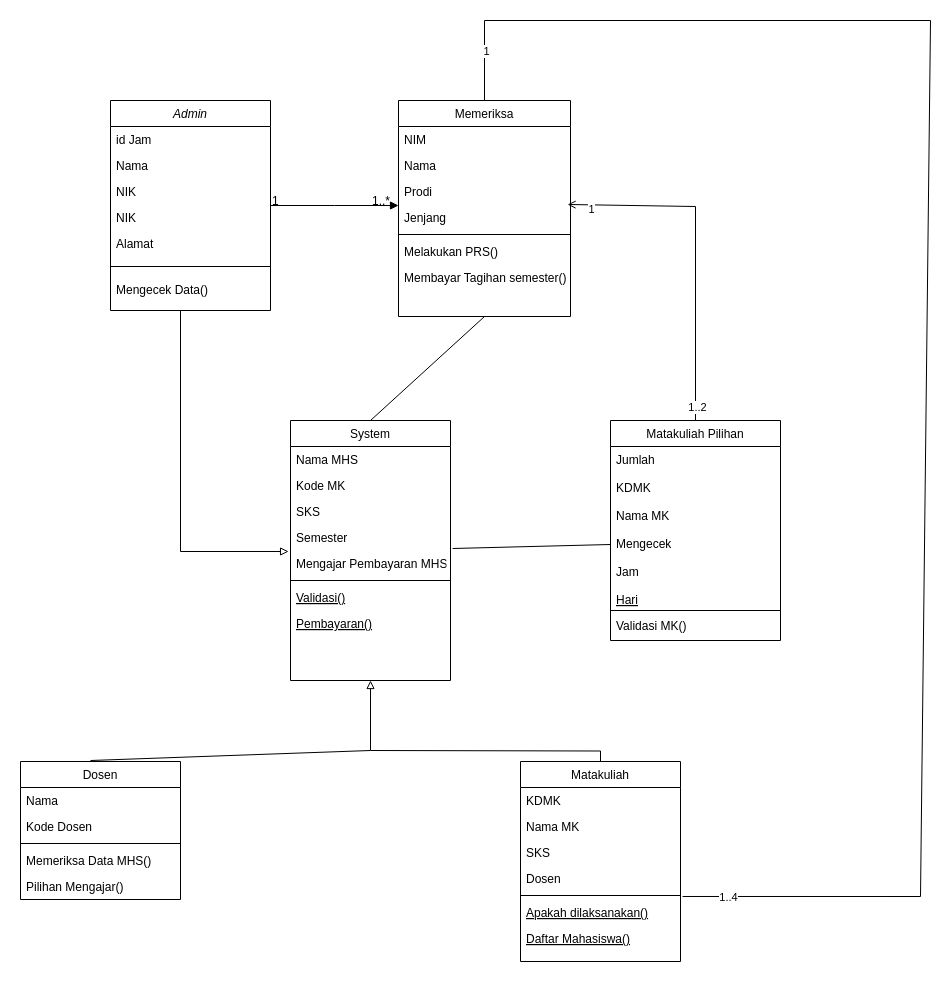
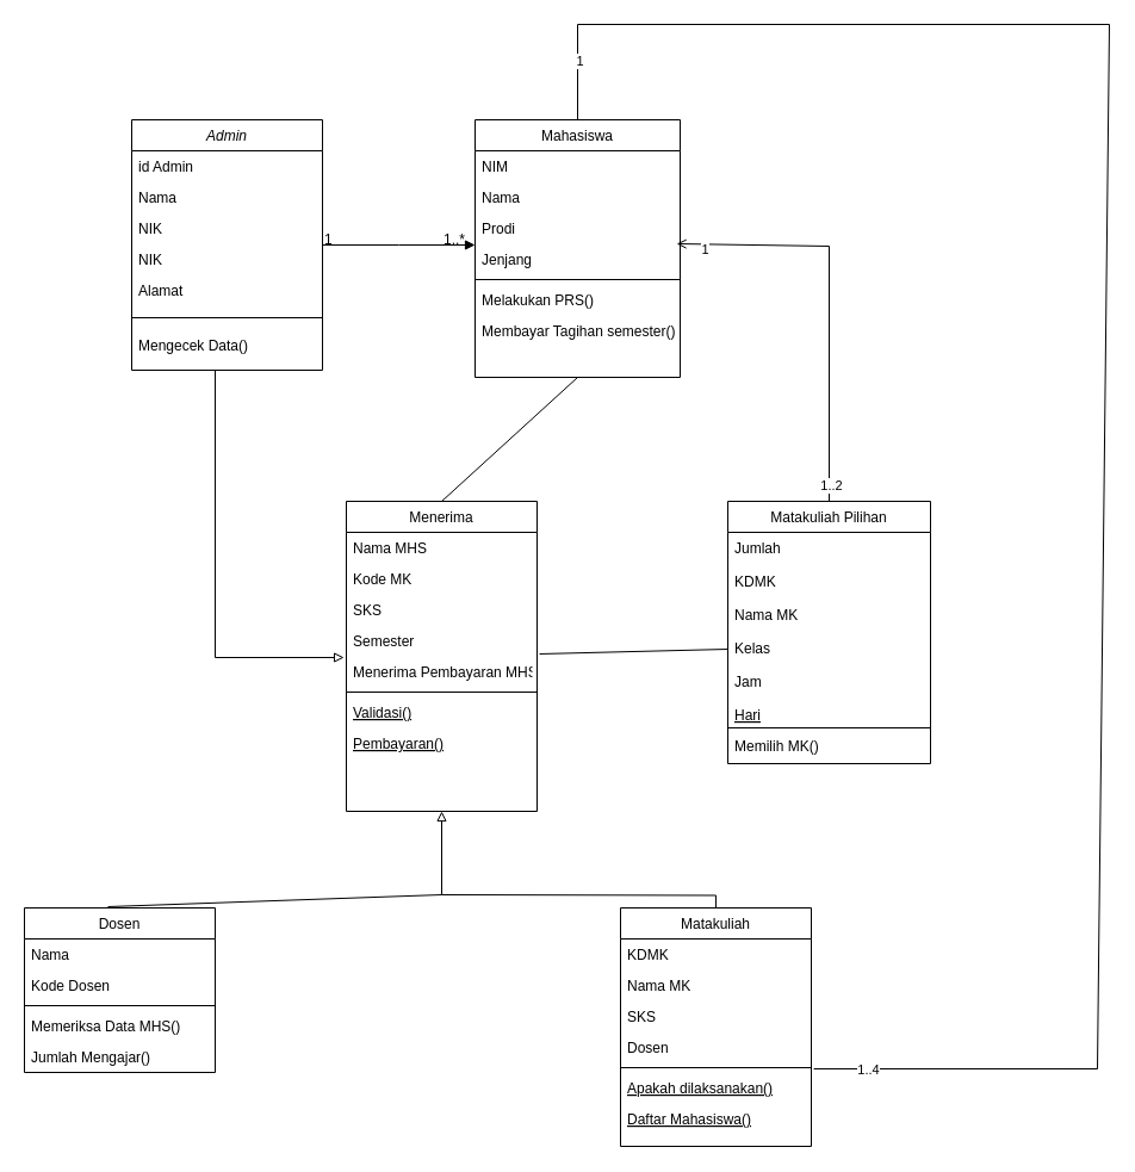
  <mxCell id="0" />
  <mxCell id="1" parent="0" />
  <mxCell id="2" value="Admin" style="swimlane;fontStyle=2;align=center;verticalAlign=top;childLayout=stackLayout;horizontal=1;startSize=26;horizontalStack=0;resizeParent=1;resizeLast=0;collapsible=1;marginBottom=0;rounded=0;shadow=0;strokeWidth=1;" parent="1" vertex="1"><mxGeometry x="110" y="100" width="160" height="210" as="geometry"><mxRectangle x="220" y="120" width="160" height="26" as="alternateBounds" /></mxGeometry></mxCell>
- <mxCell id="3" value="id Jam" style="text;align=left;verticalAlign=top;spacingLeft=4;spacingRight=4;overflow=hidden;rotatable=0;points=[[0,0.5],[1,0.5]];portConstraint=eastwest;" parent="2" vertex="1"><mxGeometry y="26" width="160" height="26" as="geometry" /></mxCell>
+ <mxCell id="3" value="id Admin" style="text;align=left;verticalAlign=top;spacingLeft=4;spacingRight=4;overflow=hidden;rotatable=0;points=[[0,0.5],[1,0.5]];portConstraint=eastwest;" parent="2" vertex="1"><mxGeometry y="26" width="160" height="26" as="geometry" /></mxCell>
  <mxCell id="4" value="Nama" style="text;align=left;verticalAlign=top;spacingLeft=4;spacingRight=4;overflow=hidden;rotatable=0;points=[[0,0.5],[1,0.5]];portConstraint=eastwest;rounded=0;shadow=0;html=0;" parent="2" vertex="1"><mxGeometry y="52" width="160" height="26" as="geometry" /></mxCell>
  <mxCell id="5" value="NIK" style="text;align=left;verticalAlign=top;spacingLeft=4;spacingRight=4;overflow=hidden;rotatable=0;points=[[0,0.5],[1,0.5]];portConstraint=eastwest;rounded=0;shadow=0;html=0;" parent="2" vertex="1"><mxGeometry y="78" width="160" height="26" as="geometry" /></mxCell>
  <mxCell id="6" value="NIK" style="text;align=left;verticalAlign=top;spacingLeft=4;spacingRight=4;overflow=hidden;rotatable=0;points=[[0,0.5],[1,0.5]];portConstraint=eastwest;rounded=0;shadow=0;html=0;" vertex="1" parent="2"><mxGeometry y="104" width="160" height="26" as="geometry" /></mxCell>
  <mxCell id="7" value="Alamat" style="text;align=left;verticalAlign=top;spacingLeft=4;spacingRight=4;overflow=hidden;rotatable=0;points=[[0,0.5],[1,0.5]];portConstraint=eastwest;rounded=0;shadow=0;html=0;" vertex="1" parent="2"><mxGeometry y="130" width="160" height="26" as="geometry" /></mxCell>
  <mxCell id="8" value="" style="line;html=1;strokeWidth=1;align=left;verticalAlign=middle;spacingTop=-1;spacingLeft=3;spacingRight=3;rotatable=0;labelPosition=right;points=[];portConstraint=eastwest;" parent="2" vertex="1"><mxGeometry y="156" width="160" height="20" as="geometry" /></mxCell>
  <mxCell id="9" value="Mengecek Data()" style="text;align=left;verticalAlign=top;spacingLeft=4;spacingRight=4;overflow=hidden;rotatable=0;points=[[0,0.5],[1,0.5]];portConstraint=eastwest;" vertex="1" parent="2"><mxGeometry y="176" width="160" height="26" as="geometry" /></mxCell>
  <mxCell id="10" value="Dosen" style="swimlane;fontStyle=0;align=center;verticalAlign=top;childLayout=stackLayout;horizontal=1;startSize=26;horizontalStack=0;resizeParent=1;resizeLast=0;collapsible=1;marginBottom=0;rounded=0;shadow=0;strokeWidth=1;" parent="1" vertex="1"><mxGeometry x="20" y="761" width="160" height="138" as="geometry"><mxRectangle x="130" y="380" width="160" height="26" as="alternateBounds" /></mxGeometry></mxCell>
  <mxCell id="11" value="Nama" style="text;align=left;verticalAlign=top;spacingLeft=4;spacingRight=4;overflow=hidden;rotatable=0;points=[[0,0.5],[1,0.5]];portConstraint=eastwest;" parent="10" vertex="1"><mxGeometry y="26" width="160" height="26" as="geometry" /></mxCell>
  <mxCell id="12" value="Kode Dosen" style="text;align=left;verticalAlign=top;spacingLeft=4;spacingRight=4;overflow=hidden;rotatable=0;points=[[0,0.5],[1,0.5]];portConstraint=eastwest;rounded=0;shadow=0;html=0;" parent="10" vertex="1"><mxGeometry y="52" width="160" height="26" as="geometry" /></mxCell>
  <mxCell id="13" value="" style="line;html=1;strokeWidth=1;align=left;verticalAlign=middle;spacingTop=-1;spacingLeft=3;spacingRight=3;rotatable=0;labelPosition=right;points=[];portConstraint=eastwest;" parent="10" vertex="1"><mxGeometry y="78" width="160" height="8" as="geometry" /></mxCell>
  <mxCell id="14" value="Memeriksa Data MHS()" style="text;align=left;verticalAlign=top;spacingLeft=4;spacingRight=4;overflow=hidden;rotatable=0;points=[[0,0.5],[1,0.5]];portConstraint=eastwest;" parent="10" vertex="1"><mxGeometry y="86" width="160" height="26" as="geometry" /></mxCell>
- <mxCell id="15" value="Pilihan Mengajar()" style="text;align=left;verticalAlign=top;spacingLeft=4;spacingRight=4;overflow=hidden;rotatable=0;points=[[0,0.5],[1,0.5]];portConstraint=eastwest;" vertex="1" parent="10"><mxGeometry y="112" width="160" height="26" as="geometry" /></mxCell>
+ <mxCell id="15" value="Jumlah Mengajar()" style="text;align=left;verticalAlign=top;spacingLeft=4;spacingRight=4;overflow=hidden;rotatable=0;points=[[0,0.5],[1,0.5]];portConstraint=eastwest;" vertex="1" parent="10"><mxGeometry y="112" width="160" height="26" as="geometry" /></mxCell>
  <mxCell id="16" value="Matakuliah" style="swimlane;fontStyle=0;align=center;verticalAlign=top;childLayout=stackLayout;horizontal=1;startSize=26;horizontalStack=0;resizeParent=1;resizeLast=0;collapsible=1;marginBottom=0;rounded=0;shadow=0;strokeWidth=1;" parent="1" vertex="1"><mxGeometry x="520" y="761" width="160" height="200" as="geometry"><mxRectangle x="413.5" y="781" width="170" height="26" as="alternateBounds" /></mxGeometry></mxCell>
  <mxCell id="17" value="KDMK" style="text;align=left;verticalAlign=top;spacingLeft=4;spacingRight=4;overflow=hidden;rotatable=0;points=[[0,0.5],[1,0.5]];portConstraint=eastwest;" parent="16" vertex="1"><mxGeometry y="26" width="160" height="26" as="geometry" /></mxCell>
  <mxCell id="18" value="Nama MK" style="text;align=left;verticalAlign=top;spacingLeft=4;spacingRight=4;overflow=hidden;rotatable=0;points=[[0,0.5],[1,0.5]];portConstraint=eastwest;" vertex="1" parent="16"><mxGeometry y="52" width="160" height="26" as="geometry" /></mxCell>
  <mxCell id="19" value="SKS" style="text;align=left;verticalAlign=top;spacingLeft=4;spacingRight=4;overflow=hidden;rotatable=0;points=[[0,0.5],[1,0.5]];portConstraint=eastwest;" vertex="1" parent="16"><mxGeometry y="78" width="160" height="26" as="geometry" /></mxCell>
  <mxCell id="20" value="Dosen" style="text;align=left;verticalAlign=top;spacingLeft=4;spacingRight=4;overflow=hidden;rotatable=0;points=[[0,0.5],[1,0.5]];portConstraint=eastwest;" vertex="1" parent="16"><mxGeometry y="104" width="160" height="26" as="geometry" /></mxCell>
  <mxCell id="21" value="" style="line;html=1;strokeWidth=1;align=left;verticalAlign=middle;spacingTop=-1;spacingLeft=3;spacingRight=3;rotatable=0;labelPosition=right;points=[];portConstraint=eastwest;" parent="16" vertex="1"><mxGeometry y="130" width="160" height="8" as="geometry" /></mxCell>
  <mxCell id="22" value="Apakah dilaksanakan()" style="text;align=left;verticalAlign=top;spacingLeft=4;spacingRight=4;overflow=hidden;rotatable=0;points=[[0,0.5],[1,0.5]];portConstraint=eastwest;fontStyle=4" vertex="1" parent="16"><mxGeometry y="138" width="160" height="26" as="geometry" /></mxCell>
  <mxCell id="23" value="Daftar Mahasiswa()" style="text;align=left;verticalAlign=top;spacingLeft=4;spacingRight=4;overflow=hidden;rotatable=0;points=[[0,0.5],[1,0.5]];portConstraint=eastwest;fontStyle=4" vertex="1" parent="16"><mxGeometry y="164" width="160" height="26" as="geometry" /></mxCell>
- <mxCell id="24" value="Memeriksa" style="swimlane;fontStyle=0;align=center;verticalAlign=top;childLayout=stackLayout;horizontal=1;startSize=26;horizontalStack=0;resizeParent=1;resizeLast=0;collapsible=1;marginBottom=0;rounded=0;shadow=0;strokeWidth=1;" parent="1" vertex="1"><mxGeometry x="398" y="100" width="172" height="216" as="geometry"><mxRectangle x="550" y="140" width="160" height="26" as="alternateBounds" /></mxGeometry></mxCell>
+ <mxCell id="24" value="Mahasiswa" style="swimlane;fontStyle=0;align=center;verticalAlign=top;childLayout=stackLayout;horizontal=1;startSize=26;horizontalStack=0;resizeParent=1;resizeLast=0;collapsible=1;marginBottom=0;rounded=0;shadow=0;strokeWidth=1;" parent="1" vertex="1"><mxGeometry x="398" y="100" width="172" height="216" as="geometry"><mxRectangle x="550" y="140" width="160" height="26" as="alternateBounds" /></mxGeometry></mxCell>
  <mxCell id="25" value="NIM" style="text;align=left;verticalAlign=top;spacingLeft=4;spacingRight=4;overflow=hidden;rotatable=0;points=[[0,0.5],[1,0.5]];portConstraint=eastwest;" parent="24" vertex="1"><mxGeometry y="26" width="172" height="26" as="geometry" /></mxCell>
  <mxCell id="26" value="Nama" style="text;align=left;verticalAlign=top;spacingLeft=4;spacingRight=4;overflow=hidden;rotatable=0;points=[[0,0.5],[1,0.5]];portConstraint=eastwest;rounded=0;shadow=0;html=0;" parent="24" vertex="1"><mxGeometry y="52" width="172" height="26" as="geometry" /></mxCell>
  <mxCell id="27" value="Prodi" style="text;align=left;verticalAlign=top;spacingLeft=4;spacingRight=4;overflow=hidden;rotatable=0;points=[[0,0.5],[1,0.5]];portConstraint=eastwest;rounded=0;shadow=0;html=0;" parent="24" vertex="1"><mxGeometry y="78" width="172" height="26" as="geometry" /></mxCell>
  <mxCell id="28" value="Jenjang" style="text;align=left;verticalAlign=top;spacingLeft=4;spacingRight=4;overflow=hidden;rotatable=0;points=[[0,0.5],[1,0.5]];portConstraint=eastwest;rounded=0;shadow=0;html=0;" parent="24" vertex="1"><mxGeometry y="104" width="172" height="26" as="geometry" /></mxCell>
  <mxCell id="29" value="" style="line;html=1;strokeWidth=1;align=left;verticalAlign=middle;spacingTop=-1;spacingLeft=3;spacingRight=3;rotatable=0;labelPosition=right;points=[];portConstraint=eastwest;" parent="24" vertex="1"><mxGeometry y="130" width="172" height="8" as="geometry" /></mxCell>
  <mxCell id="30" value="Melakukan PRS()" style="text;align=left;verticalAlign=top;spacingLeft=4;spacingRight=4;overflow=hidden;rotatable=0;points=[[0,0.5],[1,0.5]];portConstraint=eastwest;" parent="24" vertex="1"><mxGeometry y="138" width="172" height="26" as="geometry" /></mxCell>
  <mxCell id="31" value="Membayar Tagihan semester()" style="text;align=left;verticalAlign=top;spacingLeft=4;spacingRight=4;overflow=hidden;rotatable=0;points=[[0,0.5],[1,0.5]];portConstraint=eastwest;" parent="24" vertex="1"><mxGeometry y="164" width="172" height="26" as="geometry" /></mxCell>
  <mxCell id="32" value="" style="endArrow=block;shadow=0;strokeWidth=1;rounded=0;endFill=1;edgeStyle=elbowEdgeStyle;elbow=vertical;" parent="1" source="2" target="24" edge="1"><mxGeometry x="0.5" y="41" relative="1" as="geometry"><mxPoint x="270" y="172" as="sourcePoint" /><mxPoint x="430" y="172" as="targetPoint" /><mxPoint x="-40" y="32" as="offset" /></mxGeometry></mxCell>
  <mxCell id="33" value="1" style="resizable=0;align=left;verticalAlign=bottom;labelBackgroundColor=none;fontSize=12;" parent="32" connectable="0" vertex="1"><mxGeometry x="-1" relative="1" as="geometry"><mxPoint y="4" as="offset" /></mxGeometry></mxCell>
  <mxCell id="34" value="1..*" style="resizable=0;align=right;verticalAlign=bottom;labelBackgroundColor=none;fontSize=12;" parent="32" connectable="0" vertex="1"><mxGeometry x="1" relative="1" as="geometry"><mxPoint x="-7" y="4" as="offset" /></mxGeometry></mxCell>
  <mxCell id="35" value="Matakuliah Pilihan" style="swimlane;fontStyle=0;align=center;verticalAlign=top;childLayout=stackLayout;horizontal=1;startSize=26;horizontalStack=0;resizeParent=1;resizeLast=0;collapsible=1;marginBottom=0;rounded=0;shadow=0;strokeWidth=1;" vertex="1" parent="1"><mxGeometry x="610" y="420" width="170" height="220" as="geometry"><mxRectangle x="340" y="380" width="170" height="26" as="alternateBounds" /></mxGeometry></mxCell>
  <mxCell id="36" value="Jumlah" style="text;align=left;verticalAlign=top;spacingLeft=4;spacingRight=4;overflow=hidden;rotatable=0;points=[[0,0.5],[1,0.5]];portConstraint=eastwest;" vertex="1" parent="35"><mxGeometry y="26" width="170" height="28" as="geometry" /></mxCell>
  <mxCell id="37" value="KDMK" style="text;align=left;verticalAlign=top;spacingLeft=4;spacingRight=4;overflow=hidden;rotatable=0;points=[[0,0.5],[1,0.5]];portConstraint=eastwest;" vertex="1" parent="35"><mxGeometry y="54" width="170" height="28" as="geometry" /></mxCell>
  <mxCell id="38" value="Nama MK" style="text;align=left;verticalAlign=top;spacingLeft=4;spacingRight=4;overflow=hidden;rotatable=0;points=[[0,0.5],[1,0.5]];portConstraint=eastwest;" vertex="1" parent="35"><mxGeometry y="82" width="170" height="28" as="geometry" /></mxCell>
- <mxCell id="39" value="Mengecek" style="text;align=left;verticalAlign=top;spacingLeft=4;spacingRight=4;overflow=hidden;rotatable=0;points=[[0,0.5],[1,0.5]];portConstraint=eastwest;" vertex="1" parent="35"><mxGeometry y="110" width="170" height="28" as="geometry" /></mxCell>
+ <mxCell id="39" value="Kelas" style="text;align=left;verticalAlign=top;spacingLeft=4;spacingRight=4;overflow=hidden;rotatable=0;points=[[0,0.5],[1,0.5]];portConstraint=eastwest;" vertex="1" parent="35"><mxGeometry y="110" width="170" height="28" as="geometry" /></mxCell>
  <mxCell id="40" value="Jam" style="text;align=left;verticalAlign=top;spacingLeft=4;spacingRight=4;overflow=hidden;rotatable=0;points=[[0,0.5],[1,0.5]];portConstraint=eastwest;" vertex="1" parent="35"><mxGeometry y="138" width="170" height="28" as="geometry" /></mxCell>
  <mxCell id="41" value="Hari" style="text;align=left;verticalAlign=top;spacingLeft=4;spacingRight=4;overflow=hidden;rotatable=0;points=[[0,0.5],[1,0.5]];portConstraint=eastwest;fontStyle=4" vertex="1" parent="35"><mxGeometry y="166" width="170" height="26" as="geometry" /></mxCell>
- <mxCell id="42" value="Validasi MK()" style="text;align=left;verticalAlign=top;spacingLeft=4;spacingRight=4;overflow=hidden;rotatable=0;points=[[0,0.5],[1,0.5]];portConstraint=eastwest;" vertex="1" parent="35"><mxGeometry y="192" width="170" height="28" as="geometry" /></mxCell>
+ <mxCell id="42" value="Memilih MK()" style="text;align=left;verticalAlign=top;spacingLeft=4;spacingRight=4;overflow=hidden;rotatable=0;points=[[0,0.5],[1,0.5]];portConstraint=eastwest;" vertex="1" parent="35"><mxGeometry y="192" width="170" height="28" as="geometry" /></mxCell>
  <mxCell id="43" value="" style="line;html=1;strokeWidth=1;align=left;verticalAlign=middle;spacingTop=-1;spacingLeft=3;spacingRight=3;rotatable=0;labelPosition=right;points=[];portConstraint=eastwest;" vertex="1" parent="1"><mxGeometry x="610" y="601" width="170" height="18" as="geometry" /></mxCell>
- <mxCell id="44" value="System" style="swimlane;fontStyle=0;align=center;verticalAlign=top;childLayout=stackLayout;horizontal=1;startSize=26;horizontalStack=0;resizeParent=1;resizeLast=0;collapsible=1;marginBottom=0;rounded=0;shadow=0;strokeWidth=1;" vertex="1" parent="1"><mxGeometry x="290" y="420" width="160" height="260" as="geometry"><mxRectangle x="340" y="380" width="170" height="26" as="alternateBounds" /></mxGeometry></mxCell>
+ <mxCell id="44" value="Menerima" style="swimlane;fontStyle=0;align=center;verticalAlign=top;childLayout=stackLayout;horizontal=1;startSize=26;horizontalStack=0;resizeParent=1;resizeLast=0;collapsible=1;marginBottom=0;rounded=0;shadow=0;strokeWidth=1;" vertex="1" parent="1"><mxGeometry x="290" y="420" width="160" height="260" as="geometry"><mxRectangle x="340" y="380" width="170" height="26" as="alternateBounds" /></mxGeometry></mxCell>
  <mxCell id="45" value="Nama MHS" style="text;align=left;verticalAlign=top;spacingLeft=4;spacingRight=4;overflow=hidden;rotatable=0;points=[[0,0.5],[1,0.5]];portConstraint=eastwest;" vertex="1" parent="44"><mxGeometry y="26" width="160" height="26" as="geometry" /></mxCell>
  <mxCell id="46" value="Kode MK" style="text;align=left;verticalAlign=top;spacingLeft=4;spacingRight=4;overflow=hidden;rotatable=0;points=[[0,0.5],[1,0.5]];portConstraint=eastwest;" vertex="1" parent="44"><mxGeometry y="52" width="160" height="26" as="geometry" /></mxCell>
  <mxCell id="47" value="SKS" style="text;align=left;verticalAlign=top;spacingLeft=4;spacingRight=4;overflow=hidden;rotatable=0;points=[[0,0.5],[1,0.5]];portConstraint=eastwest;" vertex="1" parent="44"><mxGeometry y="78" width="160" height="26" as="geometry" /></mxCell>
  <mxCell id="48" value="Semester" style="text;align=left;verticalAlign=top;spacingLeft=4;spacingRight=4;overflow=hidden;rotatable=0;points=[[0,0.5],[1,0.5]];portConstraint=eastwest;" vertex="1" parent="44"><mxGeometry y="104" width="160" height="26" as="geometry" /></mxCell>
- <mxCell id="49" value="Mengajar Pembayaran MHS" style="text;align=left;verticalAlign=top;spacingLeft=4;spacingRight=4;overflow=hidden;rotatable=0;points=[[0,0.5],[1,0.5]];portConstraint=eastwest;" vertex="1" parent="44"><mxGeometry y="130" width="160" height="26" as="geometry" /></mxCell>
+ <mxCell id="49" value="Menerima Pembayaran MHS" style="text;align=left;verticalAlign=top;spacingLeft=4;spacingRight=4;overflow=hidden;rotatable=0;points=[[0,0.5],[1,0.5]];portConstraint=eastwest;" vertex="1" parent="44"><mxGeometry y="130" width="160" height="26" as="geometry" /></mxCell>
  <mxCell id="50" value="" style="line;html=1;strokeWidth=1;align=left;verticalAlign=middle;spacingTop=-1;spacingLeft=3;spacingRight=3;rotatable=0;labelPosition=right;points=[];portConstraint=eastwest;" vertex="1" parent="44"><mxGeometry y="156" width="160" height="8" as="geometry" /></mxCell>
  <mxCell id="51" value="Validasi()" style="text;align=left;verticalAlign=top;spacingLeft=4;spacingRight=4;overflow=hidden;rotatable=0;points=[[0,0.5],[1,0.5]];portConstraint=eastwest;fontStyle=4" vertex="1" parent="44"><mxGeometry y="164" width="160" height="26" as="geometry" /></mxCell>
  <mxCell id="52" value="Pembayaran()" style="text;align=left;verticalAlign=top;spacingLeft=4;spacingRight=4;overflow=hidden;rotatable=0;points=[[0,0.5],[1,0.5]];portConstraint=eastwest;fontStyle=4" vertex="1" parent="44"><mxGeometry y="190" width="160" height="26" as="geometry" /></mxCell>
  <mxCell id="53" value="" style="endArrow=none;endFill=0;html=1;rounded=0;exitX=0.5;exitY=1;exitDx=0;exitDy=0;entryX=0.5;entryY=0;entryDx=0;entryDy=0;" edge="1" parent="1" source="24" target="44"><mxGeometry width="160" relative="1" as="geometry"><mxPoint x="530" y="440" as="sourcePoint" /><mxPoint x="570" y="690" as="targetPoint" /></mxGeometry></mxCell>
  <mxCell id="54" value="" style="endArrow=block;endFill=0;html=1;rounded=0;entryX=-0.012;entryY=1.038;entryDx=0;entryDy=0;entryPerimeter=0;" edge="1" parent="1" target="48"><mxGeometry width="160" relative="1" as="geometry"><mxPoint x="180" y="310" as="sourcePoint" /><mxPoint x="190" y="530" as="targetPoint" /><Array as="points"><mxPoint x="180" y="551" /></Array></mxGeometry></mxCell>
  <mxCell id="55" value="" style="endArrow=none;endFill=0;html=1;rounded=0;exitX=0;exitY=0.5;exitDx=0;exitDy=0;entryX=1.013;entryY=0.923;entryDx=0;entryDy=0;entryPerimeter=0;" edge="1" parent="1" source="39" target="48"><mxGeometry width="160" relative="1" as="geometry"><mxPoint x="494" y="326" as="sourcePoint" /><mxPoint x="380" y="430" as="targetPoint" /></mxGeometry></mxCell>
  <mxCell id="56" value="" style="endArrow=block;endFill=0;html=1;rounded=0;entryX=0.5;entryY=1;entryDx=0;entryDy=0;" edge="1" parent="1" target="44"><mxGeometry width="160" relative="1" as="geometry"><mxPoint x="90" y="760" as="sourcePoint" /><mxPoint x="462.08" y="557.998" as="targetPoint" /><Array as="points"><mxPoint x="370" y="750" /></Array></mxGeometry></mxCell>
  <mxCell id="57" value="" style="endArrow=none;html=1;edgeStyle=orthogonalEdgeStyle;rounded=0;entryX=0.5;entryY=0;entryDx=0;entryDy=0;" edge="1" parent="1" target="16"><mxGeometry relative="1" as="geometry"><mxPoint x="370" y="750" as="sourcePoint" /><mxPoint x="510" y="760" as="targetPoint" /></mxGeometry></mxCell>
  <mxCell id="58" value="" style="endArrow=open;html=1;rounded=0;entryX=0.983;entryY=0;entryDx=0;entryDy=0;entryPerimeter=0;exitX=0.5;exitY=0;exitDx=0;exitDy=0;" edge="1" parent="1" source="35" target="28"><mxGeometry width="50" height="50" relative="1" as="geometry"><mxPoint x="410" y="490" as="sourcePoint" /><mxPoint x="610" y="250" as="targetPoint" /><Array as="points"><mxPoint x="695" y="206" /></Array></mxGeometry></mxCell>
  <mxCell id="59" value="1" style="edgeLabel;html=1;align=center;verticalAlign=middle;resizable=0;points=[];" vertex="1" connectable="0" parent="58"><mxGeometry x="0.86" y="4" relative="1" as="geometry"><mxPoint as="offset" /></mxGeometry></mxCell>
  <mxCell id="60" value="1..2" style="edgeLabel;html=1;align=center;verticalAlign=middle;resizable=0;points=[];" vertex="1" connectable="0" parent="58"><mxGeometry x="-0.918" y="-1" relative="1" as="geometry"><mxPoint as="offset" /></mxGeometry></mxCell>
  <mxCell id="61" value="" style="endArrow=none;html=1;rounded=0;entryX=0.5;entryY=0;entryDx=0;entryDy=0;exitX=1.013;exitY=1.192;exitDx=0;exitDy=0;exitPerimeter=0;" edge="1" parent="1" source="20" target="24"><mxGeometry width="50" height="50" relative="1" as="geometry"><mxPoint x="410" y="290" as="sourcePoint" /><mxPoint x="460" y="240" as="targetPoint" /><Array as="points"><mxPoint x="920" y="896" /><mxPoint x="930" y="20" /><mxPoint x="484" y="20" /></Array></mxGeometry></mxCell>
  <mxCell id="62" value="1" style="edgeLabel;html=1;align=center;verticalAlign=middle;resizable=0;points=[];" vertex="1" connectable="0" parent="61"><mxGeometry x="0.939" y="1" relative="1" as="geometry"><mxPoint as="offset" /></mxGeometry></mxCell>
  <mxCell id="63" value="1..4" style="edgeLabel;html=1;align=center;verticalAlign=middle;resizable=0;points=[];" vertex="1" connectable="0" parent="61"><mxGeometry x="-0.945" y="-1" relative="1" as="geometry"><mxPoint as="offset" /></mxGeometry></mxCell>
